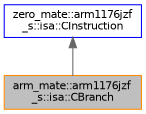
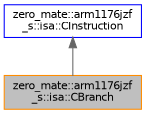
  digraph {
    node [fontname=Helvetica fontsize=10 shape=record]
-   n1 [color=darkorange fillcolor=grey75 fontcolor=black height=0.2 label="arm_mate::arm1176jzf\l_s::isa::CBranch" style=filled width=0.4]
+   n1 [color=darkorange fillcolor=grey75 fontcolor=black height=0.2 label="zero_mate::arm1176jzf\l_s::isa::CBranch" style=filled width=0.4]
    n2 [color=blue height=0.2 label="zero_mate::arm1176jzf\l_s::isa::CInstruction" width=0.4]
    n2 -> n1 [color=gray40 dir=back fontname=Helvetica fontsize=10 labelfontname=Helvetica labelfontsize=10 style=solid]
  }
